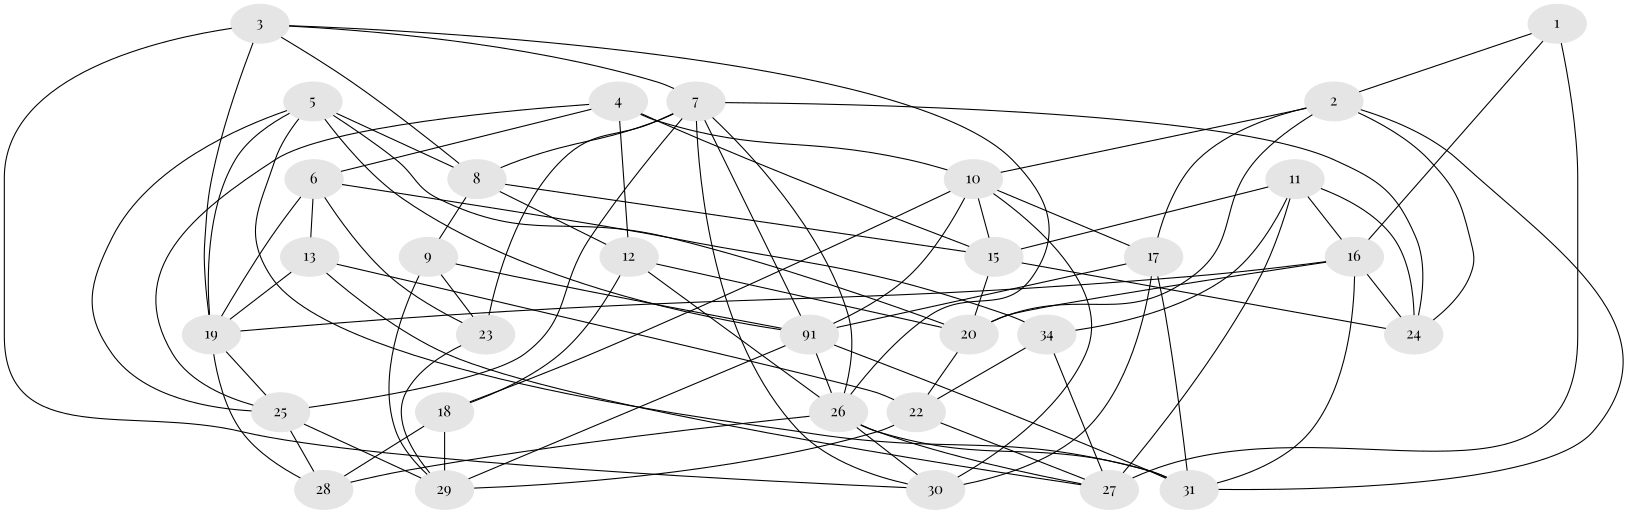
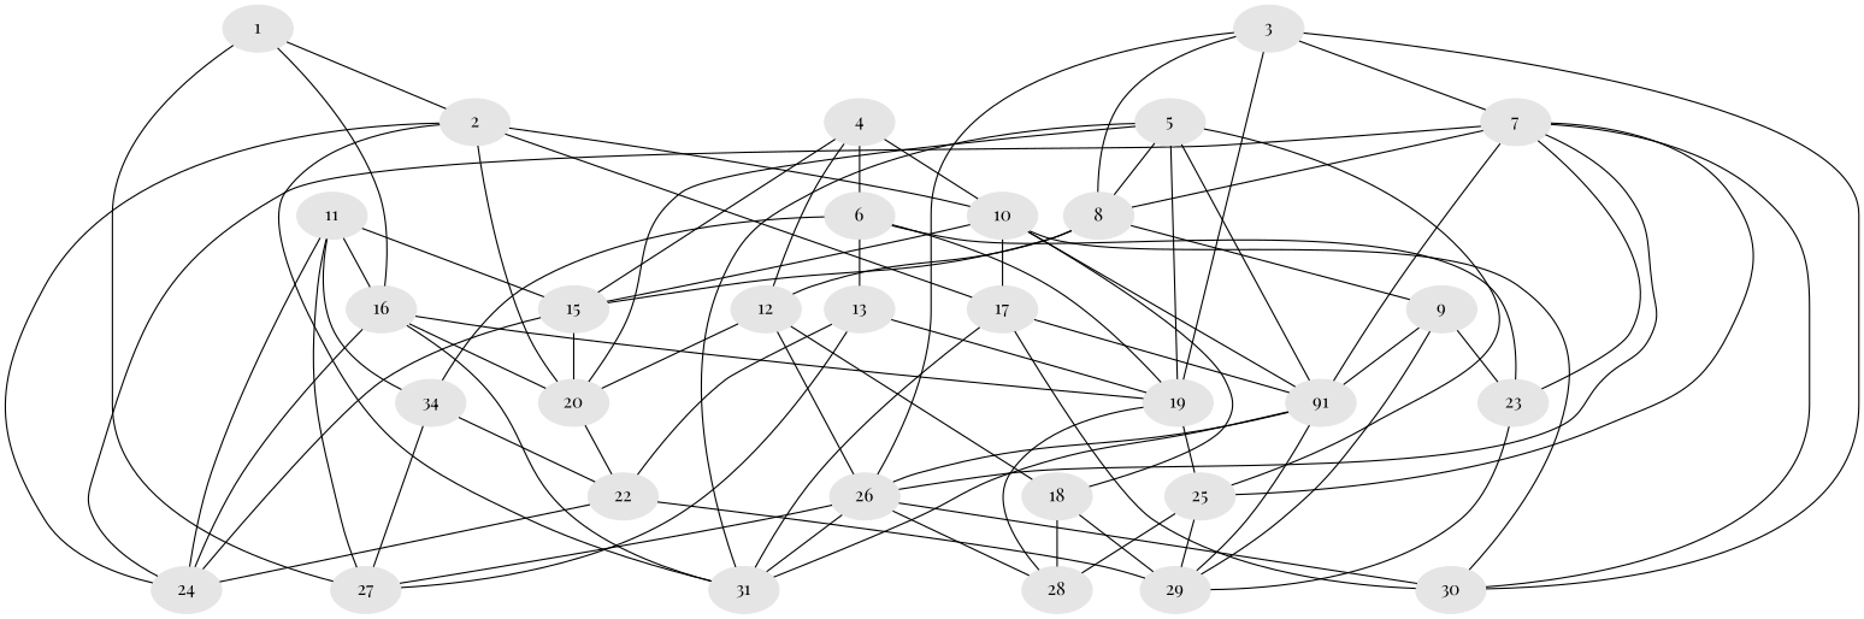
  graph {
    fontname="Playfair Display"
    node [color=gray90 fontname="Playfair Display" style=filled]
    edge [fontname="Playfair Display" weight=1.0]
    1
    2
    16
    27
    10
    17
    20
    24
    31
    19
    30
    15
    n13 [label=91]
    18
    22
    3
    7
    8
    26
    25
    23
    12
    9
    28
    4
    6
    13
    n28 [label=34]
    29
    5
    11
    1 -- 2
    1 -- 16
    1 -- 27 [weight=2.0]
    2 -- 10
    2 -- 17
    2 -- 20
    2 -- 24
    2 -- 31
    16 -- 20
    16 -- 24
    16 -- 31
    16 -- 19
    10 -- 17
    10 -- 30
    10 -- 15
    10 -- n13
    10 -- 18
    17 -- 31
    17 -- 30 [weight=2.0]
    17 -- n13
    20 -- 22
    19 -- 25 [weight=2.0]
    19 -- 28
    15 -- 20
    15 -- 24
    n13 -- 31
    n13 -- 26
    n13 -- 29
    18 -- 28 [weight=2.0]
    18 -- 29 [weight=2.0]
-   22 -- 27
+   22 -- 24
    22 -- 29 [weight=3.0]
    3 -- 19 [weight=2.0]
    3 -- 30
    3 -- 7
    3 -- 8
    3 -- 26
    7 -- 24
    7 -- 30
    7 -- n13
    7 -- 8
    7 -- 26
    7 -- 25
    7 -- 23
    8 -- 15
    8 -- 12
    8 -- 9
    26 -- 27 [weight=2.0]
    26 -- 31
    26 -- 30
    26 -- 28
    25 -- 28 [weight=2.0]
    25 -- 29
    23 -- 29
    12 -- 20
    12 -- 18
    12 -- 26 [weight=2.0]
    9 -- n13
    9 -- 23 [weight=2.0]
    9 -- 29 [weight=2.0]
    4 -- 10 [weight=2.0]
    4 -- 15
-   4 -- 25
    4 -- 12
    4 -- 6
    6 -- 19 [weight=2.0]
    6 -- 23 [weight=2.0]
    6 -- 13 [weight=2.0]
    6 -- n28
    13 -- 27
    13 -- 19
    13 -- 22 [weight=2.0]
    n28 -- 27
    n28 -- 22
    5 -- 20
    5 -- 31
    5 -- 19
    5 -- n13
    5 -- 8
    5 -- 25
    11 -- 16
    11 -- 27 [weight=2.0]
    11 -- 24
    11 -- 15
    11 -- n28
  }
